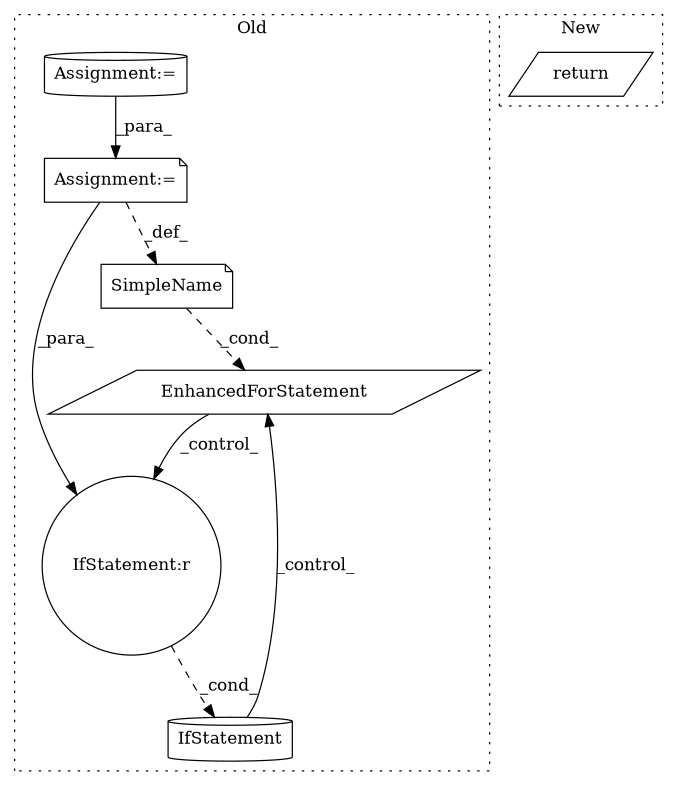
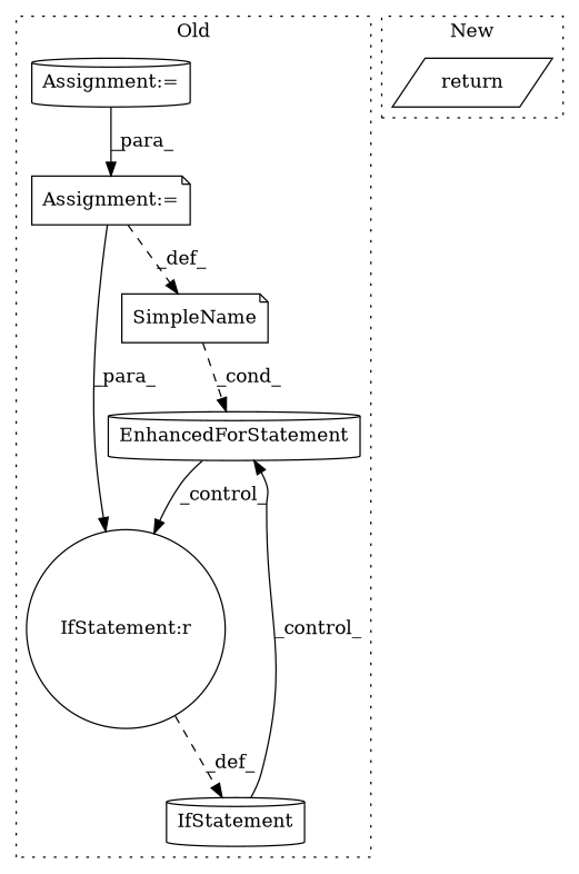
  digraph {
    node [a=7 l="53,2" s="15928,15999" shape=parallelogram]
    edge [style=solid]
-   n1 [a=70 label=EnhancedForStatement]
+   n1 [a=70 label=EnhancedForStatement shape=cylinder]
    n2 [a=27 l=4 label="IfStatement:r" s=16035 shape=circle]
    n3 [a=25 l="4,2" label=IfStatement s="16009,16046" shape=cylinder]
    n4 [label="Assignment:=" shape=note]
    n5 [a=42 l=5 label=SimpleName s=15985 shape=note]
    n6 [l=1 label="Assignment:=" s=15898 shape=cylinder]
    n7 [a=41 l=7 label=return s=16242]
    subgraph cluster_1 {
      label=Old
      style=dotted
      n1
      n2
      n3
      n4
      n5
      n6
    }
    subgraph cluster_2 {
      label=New
      style=dotted
      n7
    }
    n1 -> n2 [label=_control_]
-   n2 -> n3 [label=_cond_ style=dashed]
+   n2 -> n3 [label=_def_ style=dashed]
    n3 -> n1 [label=_control_]
    n4 -> n2 [label=_para_]
    n4 -> n5 [label=_def_ style=dashed]
    n5 -> n1 [label=_cond_ style=dashed]
    n6 -> n4 [label=_para_]
  }
